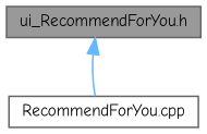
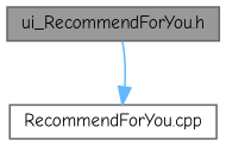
  digraph {
    fontname="Comic Neue"
    node [fontname="Comic Neue" fontsize=10 shape=box style=filled]
    n1 [color=gray40 fillcolor=grey60 fontcolor=black height=0.2 label="ui_RecommendForYou.h" width=0.4]
    n2 [color=grey40 fillcolor=white height=0.2 label="RecommendForYou.cpp" width=0.4]
-   n1 -> n2 [color=steelblue1 dir=back fontname="Comic Neue" fontsize=10 labelfontname=Helvetica labelfontsize=10 style=solid]
+   n2 -> n1 [color=steelblue1 dir=back fontname="Comic Neue" fontsize=10 labelfontname=Helvetica labelfontsize=10 style=solid]
  }
